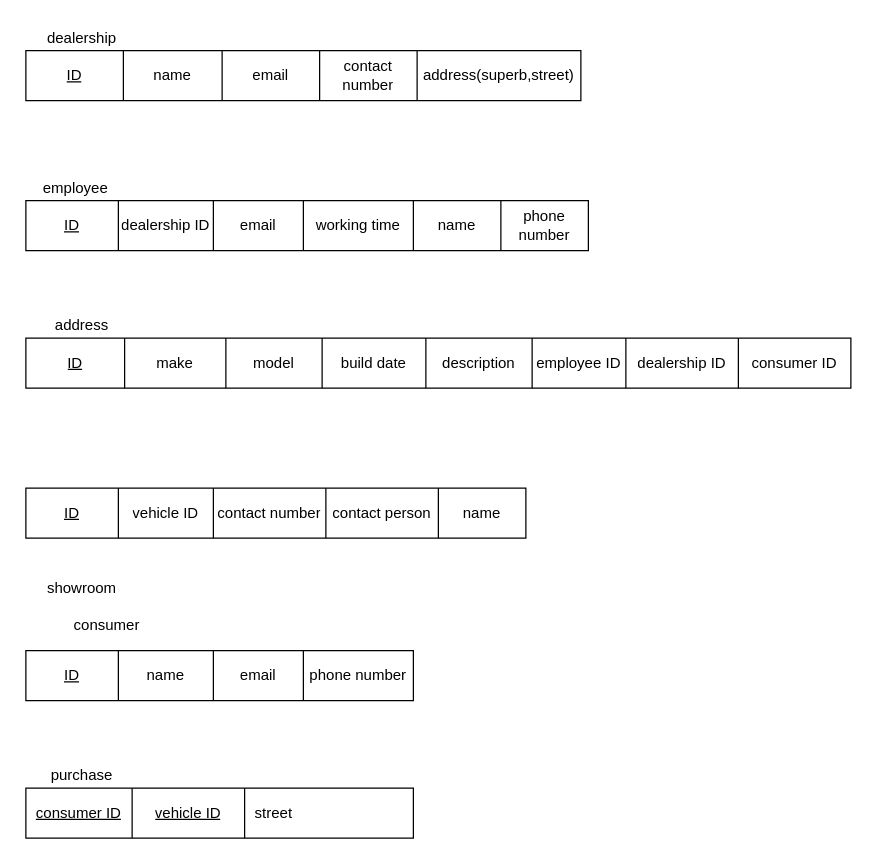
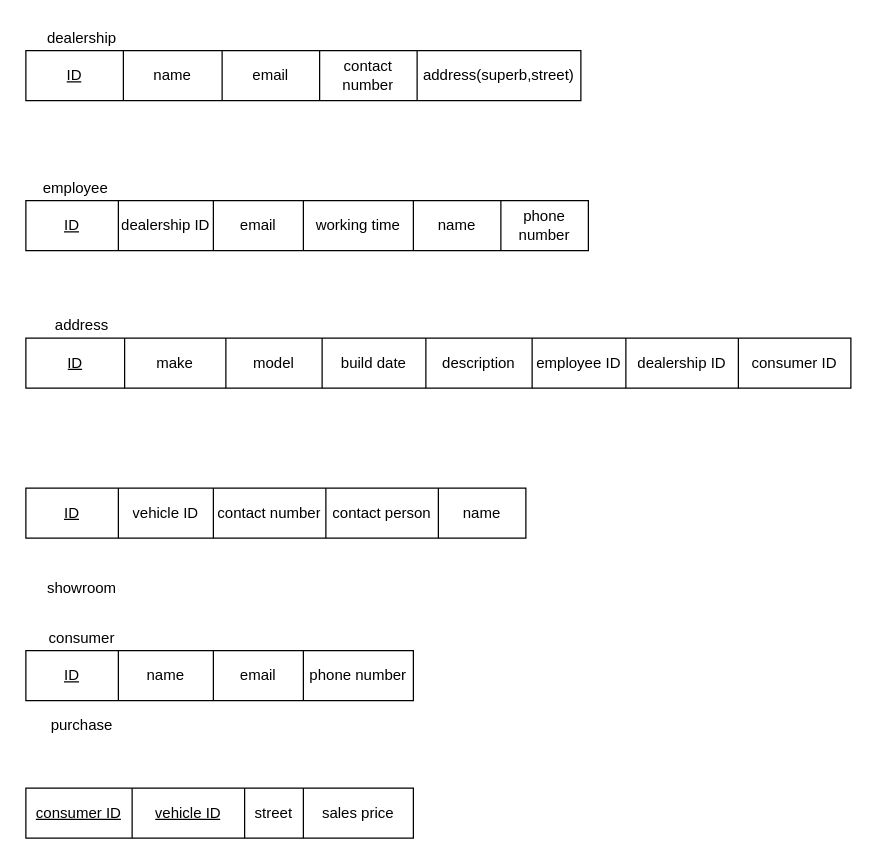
  <mxCell id="0" />
  <mxCell id="1" parent="0" />
  <mxCell id="2" value="" style="shape=table;html=1;whiteSpace=wrap;startSize=0;container=1;collapsible=0;childLayout=tableLayout;" vertex="1" parent="1"><mxGeometry x="20" y="40" width="444" height="40" as="geometry" /></mxCell>
  <mxCell id="3" value="" style="shape=partialRectangle;html=1;whiteSpace=wrap;collapsible=0;dropTarget=0;pointerEvents=0;fillColor=none;top=0;left=0;bottom=0;right=0;points=[[0,0.5],[1,0.5]];portConstraint=eastwest;" vertex="1" parent="2"><mxGeometry width="444" height="40" as="geometry" /></mxCell>
  <mxCell id="4" value="&lt;u&gt;ID&lt;/u&gt;" style="shape=partialRectangle;html=1;whiteSpace=wrap;connectable=0;fillColor=none;top=0;left=0;bottom=0;right=0;overflow=hidden;" vertex="1" parent="3"><mxGeometry width="78" height="40" as="geometry" /></mxCell>
  <mxCell id="5" value="name" style="shape=partialRectangle;html=1;whiteSpace=wrap;connectable=0;fillColor=none;top=0;left=0;bottom=0;right=0;overflow=hidden;" vertex="1" parent="3"><mxGeometry x="78" width="79" height="40" as="geometry" /></mxCell>
  <mxCell id="6" value="email" style="shape=partialRectangle;html=1;whiteSpace=wrap;connectable=0;fillColor=none;top=0;left=0;bottom=0;right=0;overflow=hidden;" vertex="1" parent="3"><mxGeometry x="157" width="78" height="40" as="geometry" /></mxCell>
  <mxCell id="7" value="contact&lt;br&gt;number" style="shape=partialRectangle;html=1;whiteSpace=wrap;connectable=0;fillColor=none;top=0;left=0;bottom=0;right=0;overflow=hidden;" vertex="1" parent="3"><mxGeometry x="235" width="78" height="40" as="geometry" /></mxCell>
  <mxCell id="8" value="address(superb,street)" style="shape=partialRectangle;html=1;whiteSpace=wrap;connectable=0;fillColor=none;top=0;left=0;bottom=0;right=0;overflow=hidden;" vertex="1" parent="3"><mxGeometry x="313" width="131" height="40" as="geometry" /></mxCell>
  <mxCell id="9" value="" style="shape=table;html=1;whiteSpace=wrap;startSize=0;container=1;collapsible=0;childLayout=tableLayout;" vertex="1" parent="1"><mxGeometry x="20" y="160" width="450" height="40" as="geometry" /></mxCell>
  <mxCell id="10" value="" style="shape=partialRectangle;html=1;whiteSpace=wrap;collapsible=0;dropTarget=0;pointerEvents=0;fillColor=none;top=0;left=0;bottom=0;right=0;points=[[0,0.5],[1,0.5]];portConstraint=eastwest;" vertex="1" parent="9"><mxGeometry width="450" height="40" as="geometry" /></mxCell>
  <mxCell id="11" value="&lt;u&gt;ID&lt;/u&gt;" style="shape=partialRectangle;html=1;whiteSpace=wrap;connectable=0;fillColor=none;top=0;left=0;bottom=0;right=0;overflow=hidden;" vertex="1" parent="10"><mxGeometry width="74" height="40" as="geometry" /></mxCell>
  <mxCell id="12" value="dealership ID" style="shape=partialRectangle;html=1;whiteSpace=wrap;connectable=0;fillColor=none;top=0;left=0;bottom=0;right=0;overflow=hidden;" vertex="1" parent="10"><mxGeometry x="74" width="76" height="40" as="geometry" /></mxCell>
  <mxCell id="13" value="email" style="shape=partialRectangle;html=1;whiteSpace=wrap;connectable=0;fillColor=none;top=0;left=0;bottom=0;right=0;overflow=hidden;" vertex="1" parent="10"><mxGeometry x="150" width="72" height="40" as="geometry" /></mxCell>
  <mxCell id="14" value="working time" style="shape=partialRectangle;html=1;whiteSpace=wrap;connectable=0;fillColor=none;top=0;left=0;bottom=0;right=0;overflow=hidden;" vertex="1" parent="10"><mxGeometry x="222" width="88" height="40" as="geometry" /></mxCell>
  <mxCell id="15" value="name" style="shape=partialRectangle;html=1;whiteSpace=wrap;connectable=0;fillColor=none;top=0;left=0;bottom=0;right=0;overflow=hidden;" vertex="1" parent="10"><mxGeometry x="310" width="70" height="40" as="geometry" /></mxCell>
  <mxCell id="16" value="phone number" style="shape=partialRectangle;html=1;whiteSpace=wrap;connectable=0;fillColor=none;top=0;left=0;bottom=0;right=0;overflow=hidden;" vertex="1" parent="10"><mxGeometry x="380" width="70" height="40" as="geometry" /></mxCell>
  <mxCell id="17" value="" style="shape=table;html=1;whiteSpace=wrap;startSize=0;container=1;collapsible=0;childLayout=tableLayout;" vertex="1" parent="1"><mxGeometry x="20" y="270" width="660" height="40" as="geometry" /></mxCell>
  <mxCell id="18" value="" style="shape=partialRectangle;html=1;whiteSpace=wrap;collapsible=0;dropTarget=0;pointerEvents=0;fillColor=none;top=0;left=0;bottom=0;right=0;points=[[0,0.5],[1,0.5]];portConstraint=eastwest;" vertex="1" parent="17"><mxGeometry width="660" height="40" as="geometry" /></mxCell>
  <mxCell id="19" value="&lt;u&gt;ID&lt;/u&gt;" style="shape=partialRectangle;html=1;whiteSpace=wrap;connectable=0;fillColor=none;top=0;left=0;bottom=0;right=0;overflow=hidden;" vertex="1" parent="18"><mxGeometry width="79" height="40" as="geometry" /></mxCell>
  <mxCell id="20" value="make" style="shape=partialRectangle;html=1;whiteSpace=wrap;connectable=0;fillColor=none;top=0;left=0;bottom=0;right=0;overflow=hidden;" vertex="1" parent="18"><mxGeometry x="79" width="81" height="40" as="geometry" /></mxCell>
  <mxCell id="21" value="model" style="shape=partialRectangle;html=1;whiteSpace=wrap;connectable=0;fillColor=none;top=0;left=0;bottom=0;right=0;overflow=hidden;" vertex="1" parent="18"><mxGeometry x="160" width="77" height="40" as="geometry" /></mxCell>
  <mxCell id="22" value="build date" style="shape=partialRectangle;html=1;whiteSpace=wrap;connectable=0;fillColor=none;top=0;left=0;bottom=0;right=0;overflow=hidden;" vertex="1" parent="18"><mxGeometry x="237" width="83" height="40" as="geometry" /></mxCell>
  <mxCell id="23" value="description" style="shape=partialRectangle;html=1;whiteSpace=wrap;connectable=0;fillColor=none;top=0;left=0;bottom=0;right=0;overflow=hidden;" vertex="1" parent="18"><mxGeometry x="320" width="85" height="40" as="geometry" /></mxCell>
  <mxCell id="24" value="employee ID" style="shape=partialRectangle;html=1;whiteSpace=wrap;connectable=0;fillColor=none;top=0;left=0;bottom=0;right=0;overflow=hidden;" vertex="1" parent="18"><mxGeometry x="405" width="75" height="40" as="geometry" /></mxCell>
  <mxCell id="25" value="dealership ID" style="shape=partialRectangle;html=1;whiteSpace=wrap;connectable=0;fillColor=none;top=0;left=0;bottom=0;right=0;overflow=hidden;" vertex="1" parent="18"><mxGeometry x="480" width="90" height="40" as="geometry" /></mxCell>
  <mxCell id="26" value="consumer ID" style="shape=partialRectangle;html=1;whiteSpace=wrap;connectable=0;fillColor=none;top=0;left=0;bottom=0;right=0;overflow=hidden;" vertex="1" parent="18"><mxGeometry x="570" width="90" height="40" as="geometry" /></mxCell>
  <mxCell id="27" value="" style="shape=table;html=1;whiteSpace=wrap;startSize=0;container=1;collapsible=0;childLayout=tableLayout;" vertex="1" parent="1"><mxGeometry x="20" y="520" width="310" height="40" as="geometry" /></mxCell>
  <mxCell id="28" value="" style="shape=partialRectangle;html=1;whiteSpace=wrap;collapsible=0;dropTarget=0;pointerEvents=0;fillColor=none;top=0;left=0;bottom=0;right=0;points=[[0,0.5],[1,0.5]];portConstraint=eastwest;" vertex="1" parent="27"><mxGeometry width="310" height="40" as="geometry" /></mxCell>
  <mxCell id="29" value="&lt;u&gt;ID&lt;/u&gt;" style="shape=partialRectangle;html=1;whiteSpace=wrap;connectable=0;fillColor=none;top=0;left=0;bottom=0;right=0;overflow=hidden;" vertex="1" parent="28"><mxGeometry width="74" height="40" as="geometry" /></mxCell>
  <mxCell id="30" value="name" style="shape=partialRectangle;html=1;whiteSpace=wrap;connectable=0;fillColor=none;top=0;left=0;bottom=0;right=0;overflow=hidden;" vertex="1" parent="28"><mxGeometry x="74" width="76" height="40" as="geometry" /></mxCell>
  <mxCell id="31" value="email" style="shape=partialRectangle;html=1;whiteSpace=wrap;connectable=0;fillColor=none;top=0;left=0;bottom=0;right=0;overflow=hidden;" vertex="1" parent="28"><mxGeometry x="150" width="72" height="40" as="geometry" /></mxCell>
  <mxCell id="32" value="phone number" style="shape=partialRectangle;html=1;whiteSpace=wrap;connectable=0;fillColor=none;top=0;left=0;bottom=0;right=0;overflow=hidden;" vertex="1" parent="28"><mxGeometry x="222" width="88" height="40" as="geometry" /></mxCell>
  <mxCell id="33" value="" style="shape=table;html=1;whiteSpace=wrap;startSize=0;container=1;collapsible=0;childLayout=tableLayout;" vertex="1" parent="1"><mxGeometry x="20" y="390" width="400" height="40" as="geometry" /></mxCell>
  <mxCell id="34" value="" style="shape=partialRectangle;html=1;whiteSpace=wrap;collapsible=0;dropTarget=0;pointerEvents=0;fillColor=none;top=0;left=0;bottom=0;right=0;points=[[0,0.5],[1,0.5]];portConstraint=eastwest;" vertex="1" parent="33"><mxGeometry width="400" height="40" as="geometry" /></mxCell>
  <mxCell id="35" value="&lt;u&gt;ID&lt;/u&gt;" style="shape=partialRectangle;html=1;whiteSpace=wrap;connectable=0;fillColor=none;top=0;left=0;bottom=0;right=0;overflow=hidden;" vertex="1" parent="34"><mxGeometry width="74" height="40" as="geometry" /></mxCell>
  <mxCell id="36" value="vehicle ID" style="shape=partialRectangle;html=1;whiteSpace=wrap;connectable=0;fillColor=none;top=0;left=0;bottom=0;right=0;overflow=hidden;" vertex="1" parent="34"><mxGeometry x="74" width="76" height="40" as="geometry" /></mxCell>
  <mxCell id="37" value="contact number" style="shape=partialRectangle;html=1;whiteSpace=wrap;connectable=0;fillColor=none;top=0;left=0;bottom=0;right=0;overflow=hidden;" vertex="1" parent="34"><mxGeometry x="150" width="90" height="40" as="geometry" /></mxCell>
  <mxCell id="38" value="contact person" style="shape=partialRectangle;html=1;whiteSpace=wrap;connectable=0;fillColor=none;top=0;left=0;bottom=0;right=0;overflow=hidden;" vertex="1" parent="34"><mxGeometry x="240" width="90" height="40" as="geometry" /></mxCell>
  <mxCell id="39" value="name" style="shape=partialRectangle;html=1;whiteSpace=wrap;connectable=0;fillColor=none;top=0;left=0;bottom=0;right=0;overflow=hidden;" vertex="1" parent="34"><mxGeometry x="330" width="70" height="40" as="geometry" /></mxCell>
  <mxCell id="40" value="employee" style="text;html=1;strokeColor=none;fillColor=none;align=center;verticalAlign=middle;whiteSpace=wrap;rounded=0;" vertex="1" parent="1"><mxGeometry x="20" y="140" width="80" height="20" as="geometry" /></mxCell>
  <mxCell id="41" value="dealership" style="text;html=1;strokeColor=none;fillColor=none;align=center;verticalAlign=middle;whiteSpace=wrap;rounded=0;" vertex="1" parent="1"><mxGeometry x="20" y="20" width="90" height="20" as="geometry" /></mxCell>
  <mxCell id="42" value="address" style="text;html=1;strokeColor=none;fillColor=none;align=center;verticalAlign=middle;whiteSpace=wrap;rounded=0;" vertex="1" parent="1"><mxGeometry x="20" y="250" width="90" height="20" as="geometry" /></mxCell>
  <mxCell id="43" value="showroom" style="text;html=1;strokeColor=none;fillColor=none;align=center;verticalAlign=middle;whiteSpace=wrap;rounded=0;" vertex="1" parent="1"><mxGeometry x="20" y="460" width="90" height="20" as="geometry" /></mxCell>
- <mxCell id="44" value="consumer" style="text;html=1;strokeColor=none;fillColor=none;align=center;verticalAlign=middle;whiteSpace=wrap;rounded=0;" vertex="1" parent="1"><mxGeometry x="40" y="490" width="90" height="20" as="geometry" /></mxCell>
+ <mxCell id="44" value="consumer" style="text;html=1;strokeColor=none;fillColor=none;align=center;verticalAlign=middle;whiteSpace=wrap;rounded=0;" vertex="1" parent="1"><mxGeometry x="20" y="500" width="90" height="20" as="geometry" /></mxCell>
  <mxCell id="45" value="" style="shape=table;html=1;whiteSpace=wrap;startSize=0;container=1;collapsible=0;childLayout=tableLayout;" vertex="1" parent="1"><mxGeometry x="20" y="630" width="310" height="40" as="geometry" /></mxCell>
  <mxCell id="46" value="" style="shape=partialRectangle;html=1;whiteSpace=wrap;collapsible=0;dropTarget=0;pointerEvents=0;fillColor=none;top=0;left=0;bottom=0;right=0;points=[[0,0.5],[1,0.5]];portConstraint=eastwest;" vertex="1" parent="45"><mxGeometry width="310" height="40" as="geometry" /></mxCell>
  <mxCell id="47" value="&lt;u&gt;consumer ID&lt;/u&gt;" style="shape=partialRectangle;html=1;whiteSpace=wrap;connectable=0;fillColor=none;top=0;left=0;bottom=0;right=0;overflow=hidden;" vertex="1" parent="46"><mxGeometry width="85" height="40" as="geometry" /></mxCell>
  <mxCell id="48" value="&lt;u&gt;vehicle ID&lt;/u&gt;" style="shape=partialRectangle;html=1;whiteSpace=wrap;connectable=0;fillColor=none;top=0;left=0;bottom=0;right=0;overflow=hidden;" vertex="1" parent="46"><mxGeometry x="85" width="90" height="40" as="geometry" /></mxCell>
  <mxCell id="49" value="street" style="shape=partialRectangle;html=1;whiteSpace=wrap;connectable=0;fillColor=none;top=0;left=0;bottom=0;right=0;overflow=hidden;" vertex="1" parent="46"><mxGeometry x="175" width="47" height="40" as="geometry" /></mxCell>
- <mxCell id="51" value="purchase" style="text;html=1;strokeColor=none;fillColor=none;align=center;verticalAlign=middle;whiteSpace=wrap;rounded=0;" vertex="1" parent="1"><mxGeometry x="20" y="610" width="90" height="20" as="geometry" /></mxCell>
+ <mxCell id="50" value="sales price" style="shape=partialRectangle;html=1;whiteSpace=wrap;connectable=0;fillColor=none;top=0;left=0;bottom=0;right=0;overflow=hidden;" vertex="1" parent="46"><mxGeometry x="222" width="88" height="40" as="geometry" /></mxCell>
+ <mxCell id="51" value="purchase" style="text;html=1;strokeColor=none;fillColor=none;align=center;verticalAlign=middle;whiteSpace=wrap;rounded=0;" vertex="1" parent="1"><mxGeometry x="20" y="570" width="90" height="20" as="geometry" /></mxCell>
